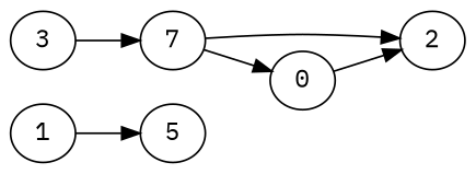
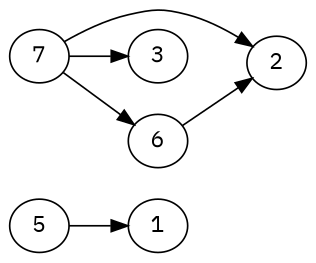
  digraph {
    fontname="IBM Plex Mono"
    rankdir=LR
    splines=true
    node [fontname="IBM Plex Mono" shape=ellipse]
    edge [fontname="IBM Plex Mono"]
    n1 [height=0.3 label=1 width=0.3]
    n2 [height=0.3 label=2 width=0.3]
    n3 [height=0.3 label=3 width=0.3]
    n4 [height=0.3 label=7 width=0.3]
-   n5 [height=0.3 label=0 width=0.3]
+   n5 [height=0.3 label=6 width=0.3]
    n6 [height=0.3 label=5 width=0.3]
    n4 -> n2
-   n3 -> n4
+   n4 -> n3
    n4 -> n5
    n5 -> n2
-   n1 -> n6
+   n6 -> n1
  }
